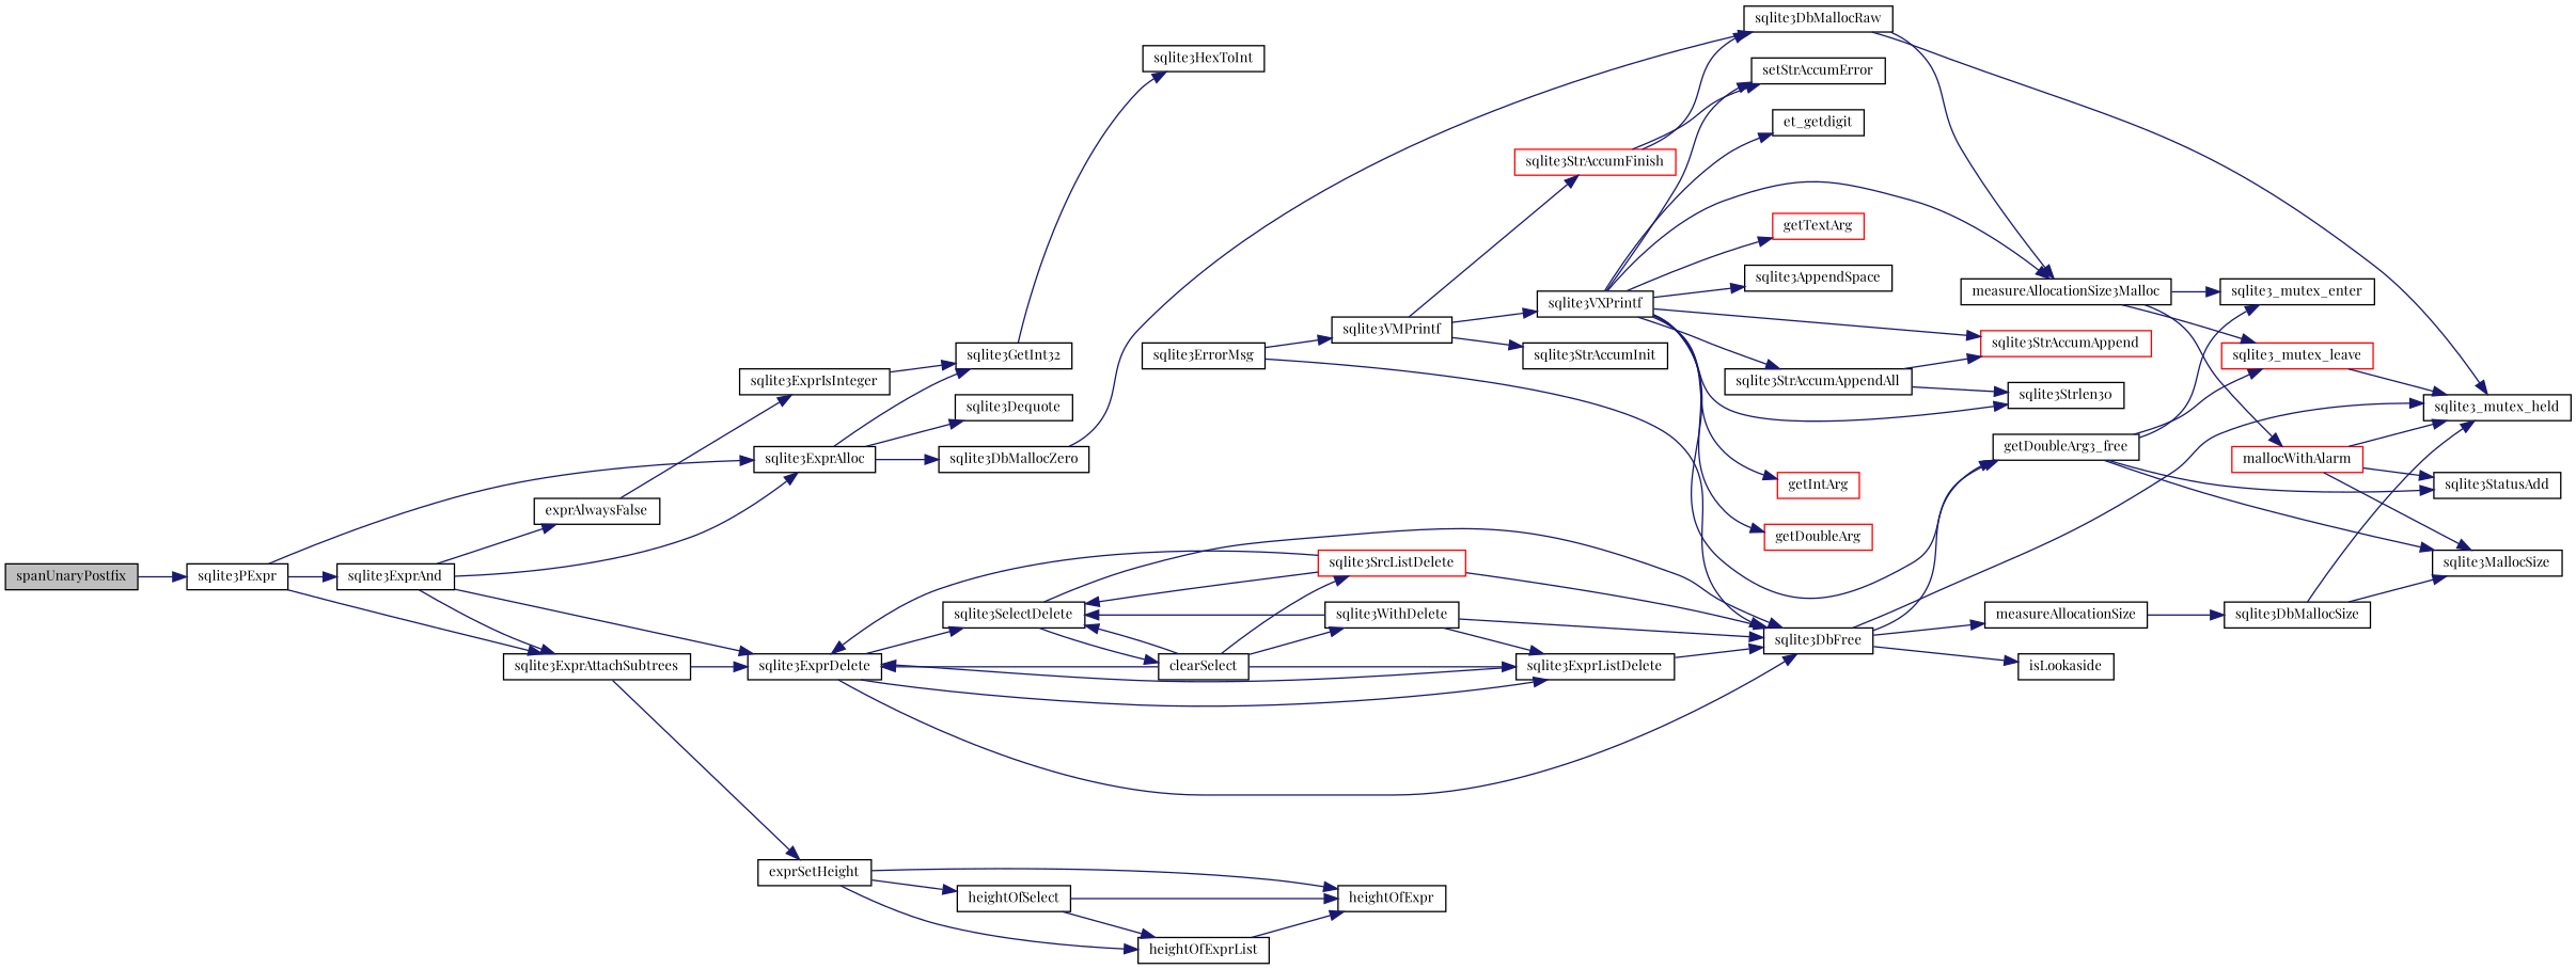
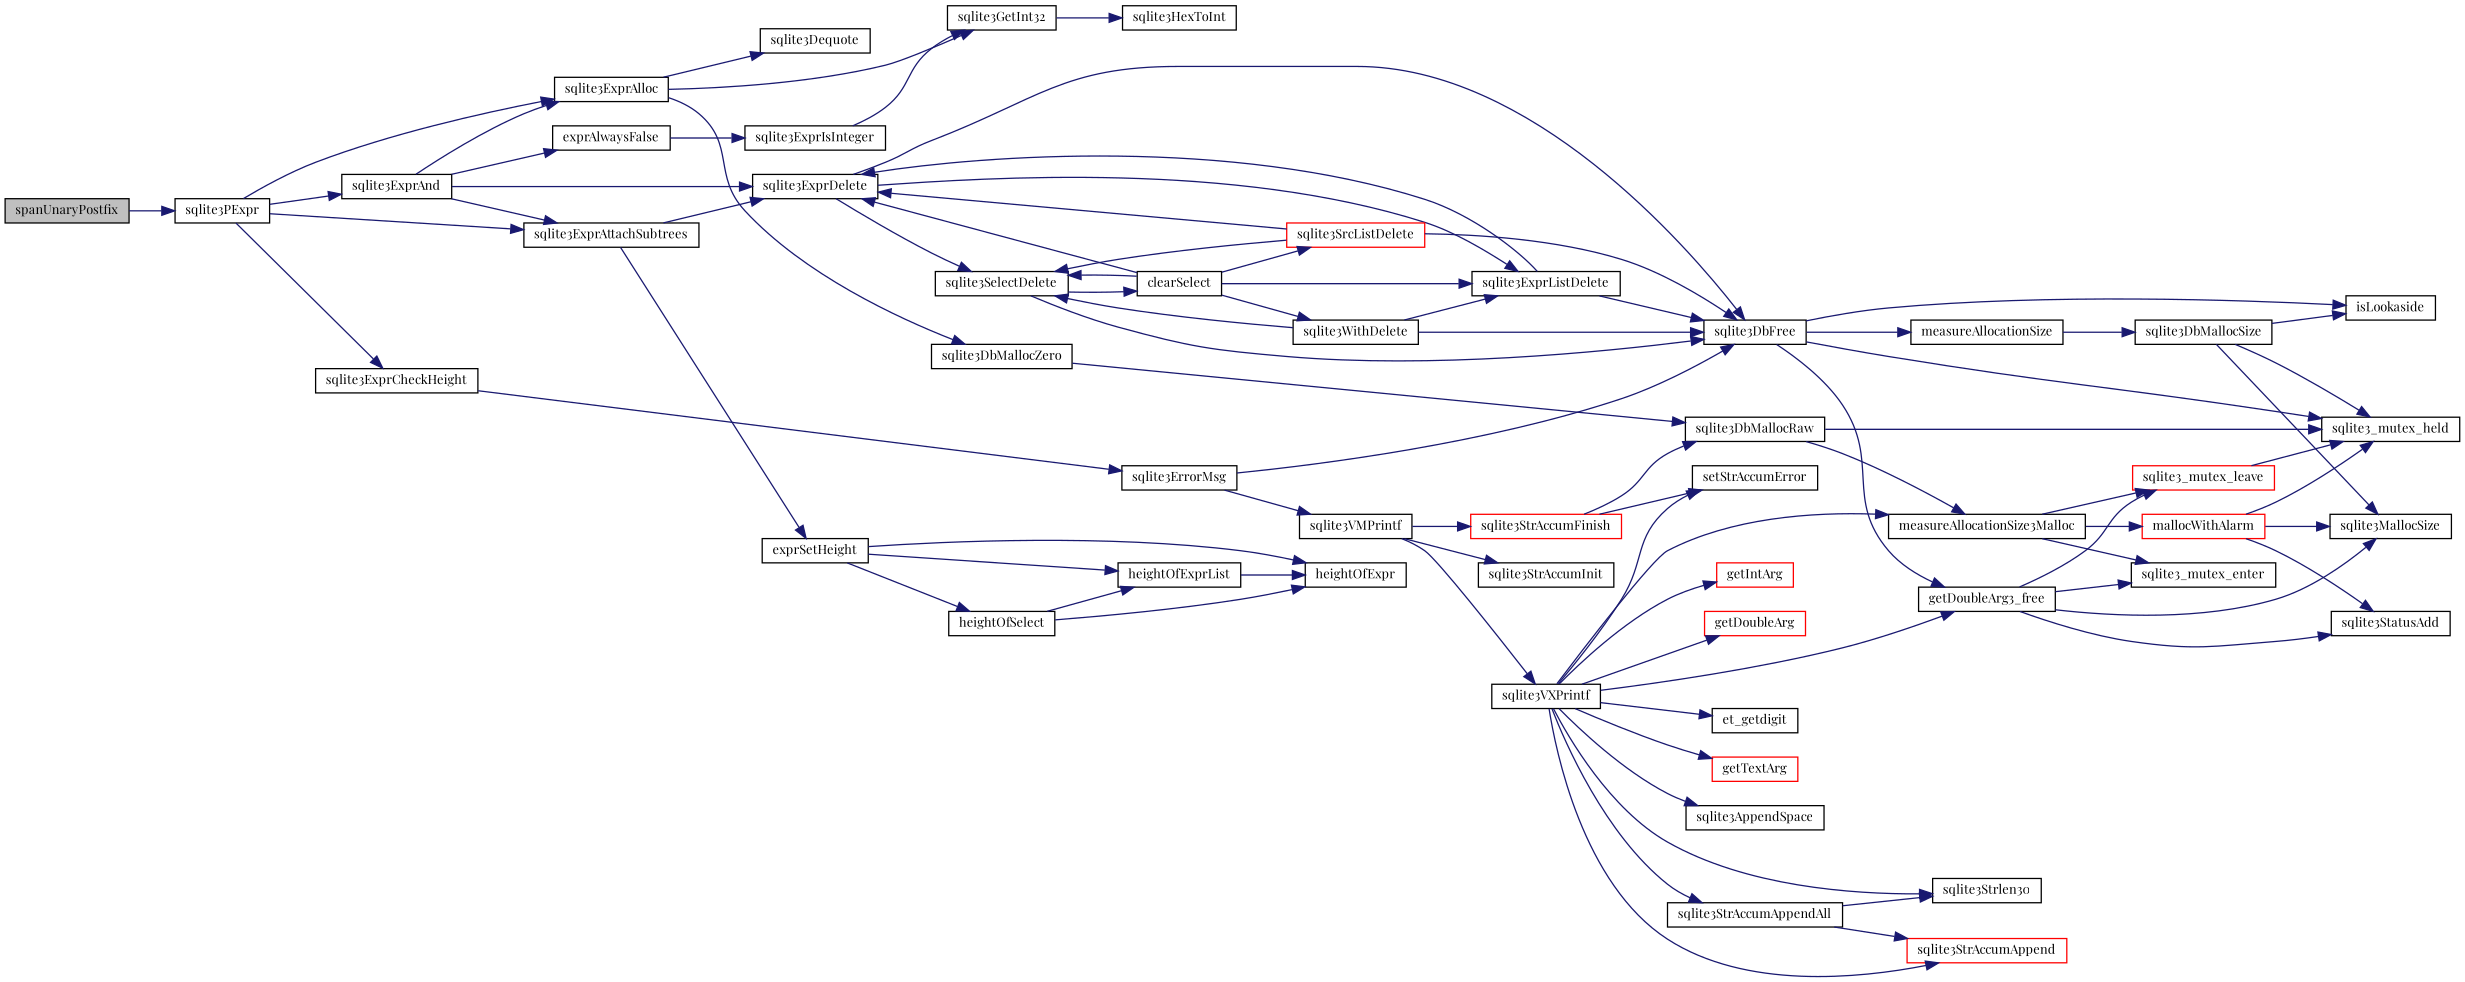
  digraph {
    fontname="Playfair Display"
    rankdir=LR
    node [color=black fillcolor=white fontname="Playfair Display" fontsize=10 shape=record style=filled]
    edge [color=midnightblue fontname="Playfair Display" fontsize=10 labelfontname=FreeSans labelfontsize=10 style=solid]
    n1 [fillcolor=grey75 fontcolor=black height=0.2 label=spanUnaryPostfix width=0.4]
    n2 [height=0.2 label=sqlite3PExpr width=0.4]
    n3 [height=0.2 label=sqlite3ExprAnd width=0.4]
    n4 [height=0.2 label=sqlite3ExprAlloc width=0.4]
    n5 [height=0.2 label=sqlite3ExprAttachSubtrees width=0.4]
+   n6 [height=0.2 label=sqlite3ExprCheckHeight width=0.4]
    n7 [height=0.2 label=exprAlwaysFalse width=0.4]
    n8 [height=0.2 label=sqlite3ExprDelete width=0.4]
    n9 [height=0.2 label=sqlite3GetInt32 width=0.4]
    n10 [height=0.2 label=sqlite3DbMallocZero width=0.4]
    n11 [height=0.2 label=sqlite3Dequote width=0.4]
    n12 [height=0.2 label=exprSetHeight width=0.4]
    n13 [height=0.2 label=sqlite3ErrorMsg width=0.4]
    n14 [height=0.2 label=sqlite3ExprIsInteger width=0.4]
    n15 [height=0.2 label=sqlite3DbFree width=0.4]
    n16 [height=0.2 label=sqlite3SelectDelete width=0.4]
    n17 [height=0.2 label=sqlite3ExprListDelete width=0.4]
    n18 [height=0.2 label=sqlite3HexToInt width=0.4]
    n19 [height=0.2 label=sqlite3_mutex_held width=0.4]
    n20 [height=0.2 label=measureAllocationSize width=0.4]
    n21 [height=0.2 label=isLookaside width=0.4]
    n22 [height=0.2 label=getDoubleArg3_free width=0.4]
    n23 [height=0.2 label=clearSelect width=0.4]
    n24 [height=0.2 label=sqlite3DbMallocSize width=0.4]
    n25 [height=0.2 label=sqlite3MallocSize width=0.4]
    n26 [height=0.2 label=sqlite3_mutex_enter width=0.4]
    n27 [height=0.2 label=sqlite3StatusAdd width=0.4]
    n28 [color=red height=0.2 label=sqlite3_mutex_leave width=0.4]
    n29 [color=red height=0.2 label=sqlite3SrcListDelete width=0.4]
    n30 [height=0.2 label=sqlite3WithDelete width=0.4]
    n31 [height=0.2 label=sqlite3DbMallocRaw width=0.4]
    n32 [height=0.2 label=measureAllocationSize3Malloc width=0.4]
    n33 [color=red height=0.2 label=mallocWithAlarm width=0.4]
    n34 [height=0.2 label=heightOfExpr width=0.4]
    n35 [height=0.2 label=heightOfSelect width=0.4]
    n36 [height=0.2 label=heightOfExprList width=0.4]
    n37 [height=0.2 label=sqlite3VMPrintf width=0.4]
    n38 [height=0.2 label=sqlite3StrAccumInit width=0.4]
    n39 [height=0.2 label=sqlite3VXPrintf width=0.4]
    n40 [color=red height=0.2 label=sqlite3StrAccumFinish width=0.4]
    n41 [color=red height=0.2 label=sqlite3StrAccumAppend width=0.4]
    n42 [color=red height=0.2 label=getIntArg width=0.4]
    n43 [height=0.2 label=setStrAccumError width=0.4]
    n44 [color=red height=0.2 label=getDoubleArg width=0.4]
    n45 [height=0.2 label=sqlite3Strlen30 width=0.4]
    n46 [height=0.2 label=et_getdigit width=0.4]
    n47 [color=red height=0.2 label=getTextArg width=0.4]
    n48 [height=0.2 label=sqlite3StrAccumAppendAll width=0.4]
    n49 [height=0.2 label=sqlite3AppendSpace width=0.4]
    n1 -> n2
    n2 -> n3
    n2 -> n4
    n2 -> n5
+   n2 -> n6
    n3 -> n4
    n3 -> n5
    n3 -> n7
    n3 -> n8
    n4 -> n9
    n4 -> n10
    n4 -> n11
    n5 -> n8
    n5 -> n12
+   n6 -> n13
    n7 -> n14
    n8 -> n15
    n8 -> n16
    n8 -> n17
    n9 -> n18
    n10 -> n31
    n12 -> n34
    n12 -> n35
    n12 -> n36
    n13 -> n15
    n13 -> n37
    n14 -> n9
    n15 -> n19
    n15 -> n20
    n15 -> n21
    n15 -> n22
    n16 -> n15
    n16 -> n23
    n17 -> n8
    n17 -> n15
    n20 -> n24
    n22 -> n25
    n22 -> n26
    n22 -> n27
    n22 -> n28
    n23 -> n8
    n23 -> n16
    n23 -> n17
    n23 -> n29
    n23 -> n30
    n24 -> n19
+   n24 -> n21
    n24 -> n25
    n28 -> n19
    n29 -> n8
    n29 -> n15
    n29 -> n16
    n30 -> n15
    n30 -> n16
    n30 -> n17
    n31 -> n19
    n31 -> n32
    n32 -> n26
    n32 -> n28
    n32 -> n33
    n33 -> n19
    n33 -> n25
    n33 -> n27
    n35 -> n34
    n35 -> n36
    n36 -> n34
    n37 -> n38
    n37 -> n39
    n37 -> n40
    n39 -> n22
    n39 -> n32
    n39 -> n41
    n39 -> n42
    n39 -> n43
    n39 -> n44
    n39 -> n45
    n39 -> n46
    n39 -> n47
    n39 -> n48
    n39 -> n49
    n40 -> n31
    n40 -> n43
    n48 -> n41
    n48 -> n45
  }
